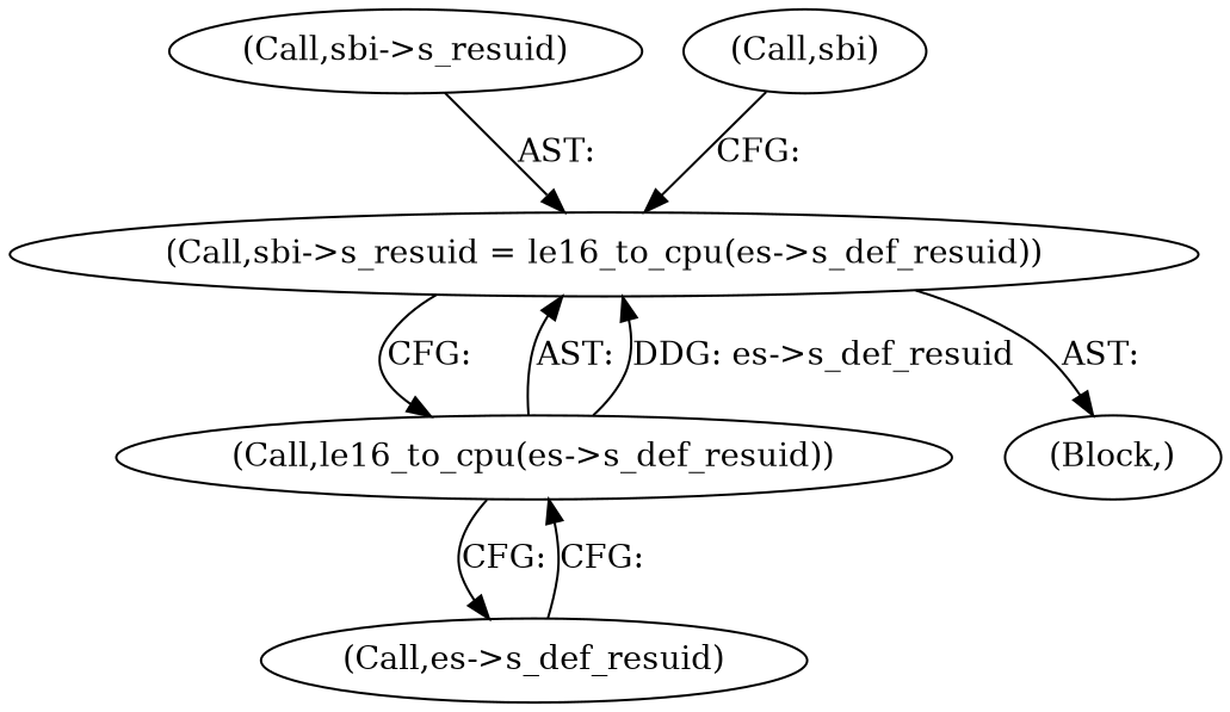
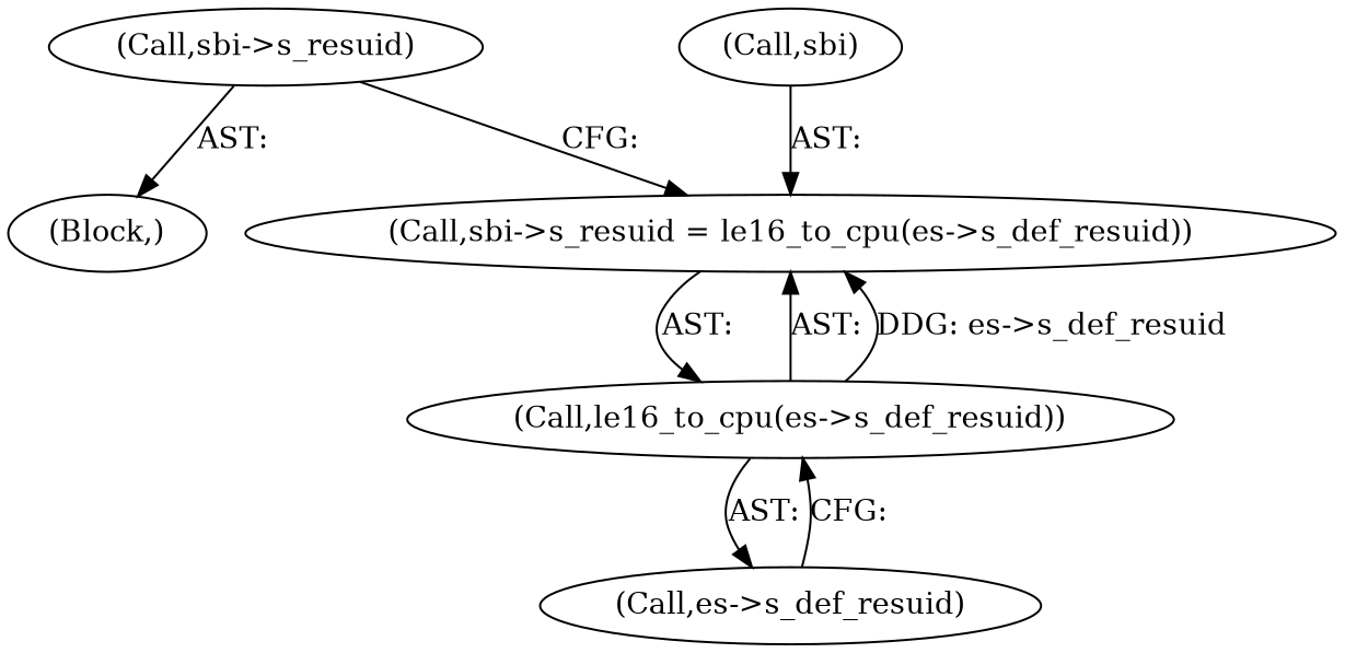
  digraph {
    n1 [label="(Call,sbi->s_resuid = le16_to_cpu(es->s_def_resuid))"]
    n2 [label="(Call,le16_to_cpu(es->s_def_resuid))"]
    n3 [label="(Block,)"]
    n4 [label="(Call,es->s_def_resuid)"]
    n5 [label="(Call,sbi->s_resuid)"]
    n6 [label="(Call,sbi)"]
-   n1 -> n2 [label="CFG: "]
-   n1 -> n3 [label="AST: "]
+   n1 -> n2 [label="AST: "]
+   n5 -> n3 [label="AST: "]
    n2 -> n1 [label="AST: "]
    n2 -> n1 [label="DDG: es->s_def_resuid"]
-   n2 -> n4 [label="CFG: "]
+   n2 -> n4 [label="AST: "]
    n4 -> n2 [label="CFG: "]
-   n5 -> n1 [label="AST: "]
-   n6 -> n1 [label="CFG: "]
+   n5 -> n1 [label="CFG: "]
+   n6 -> n1 [label="AST: "]
  }
